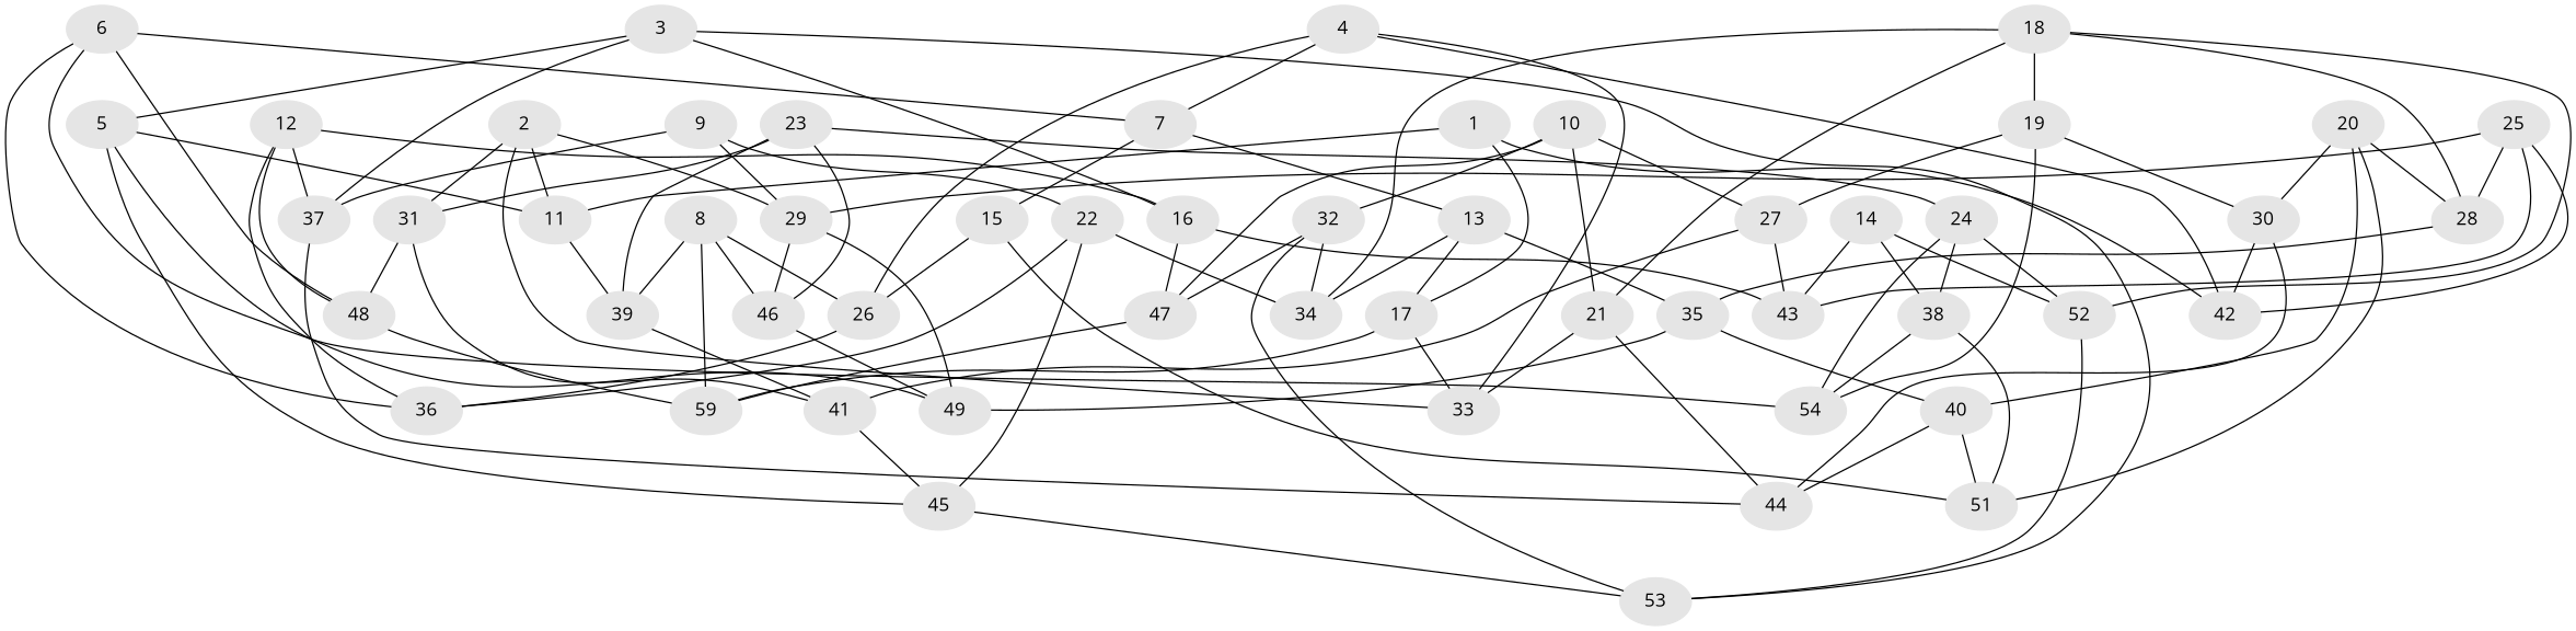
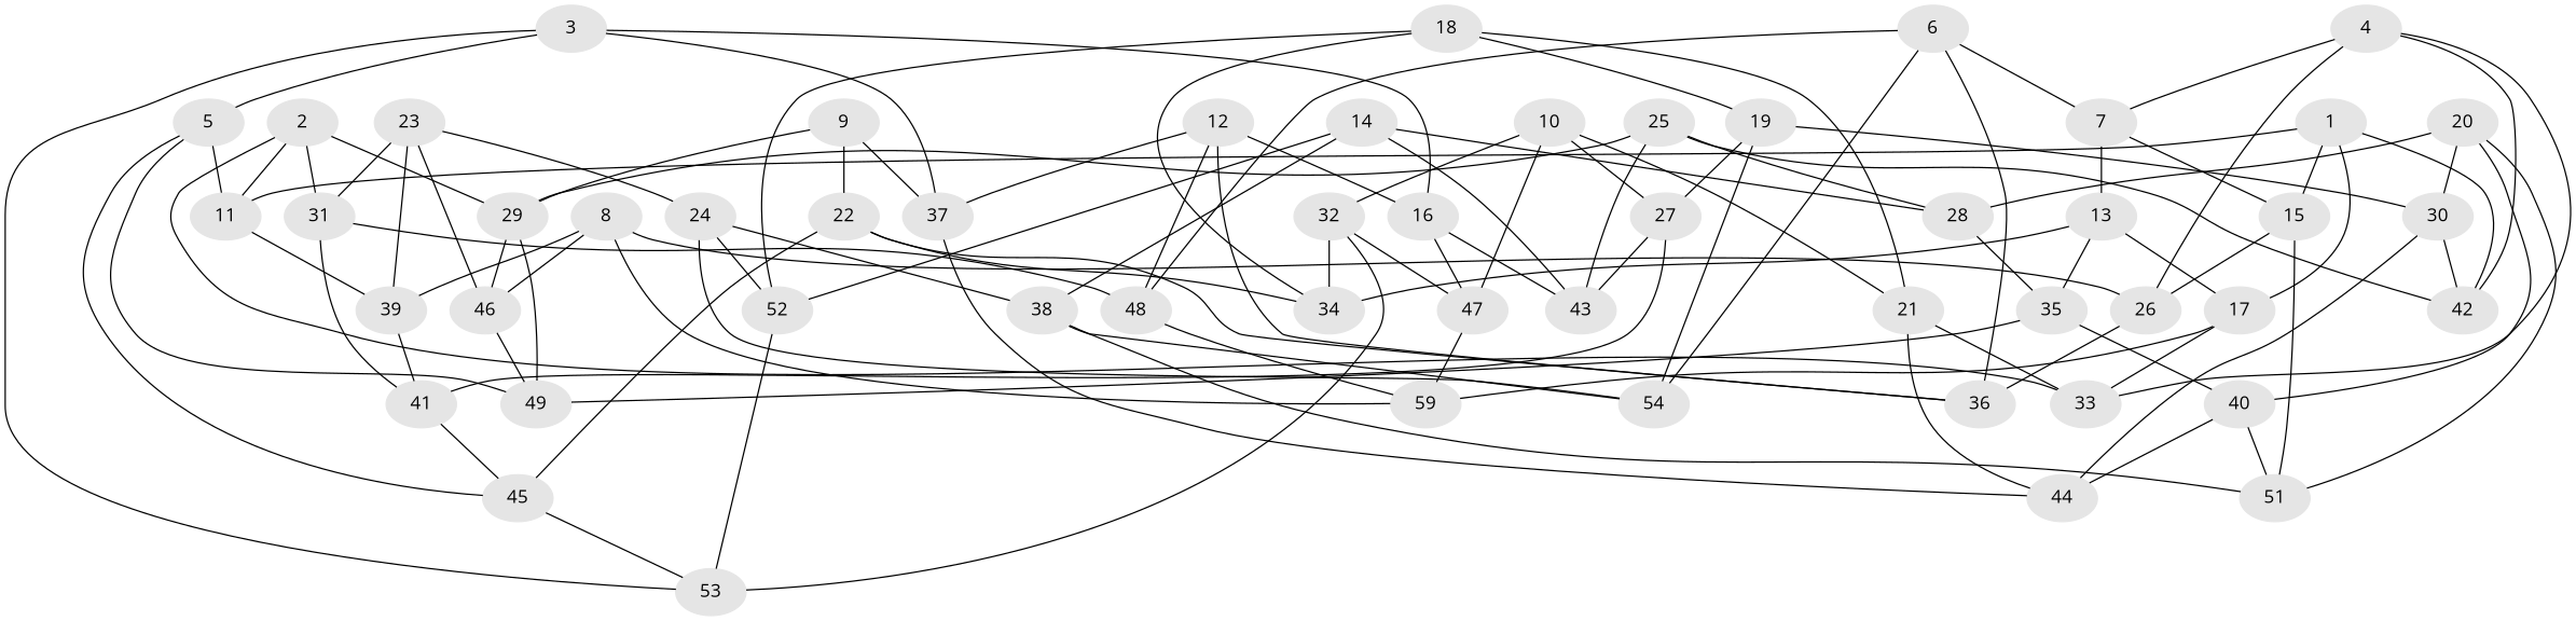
  graph {
    fontname="Open Sans"
    node [color=gray90 fontname="Open Sans" style=filled]
    edge [fontname="Open Sans"]
    1
    11
    15
    17
    42
    39
    26
    51
    33
    n10 [label=59]
    2
    29
    31
    49
    46
    48
    41
    3
    5
    16
    37
    53
    45
    47
    43
    44
    4
    7
    13
    36
    6
    54
    34
    35
    8
    9
    22
    10
    21
    27
    32
    12
    40
    14
    28
    38
    52
    18
    19
    30
    20
    23
    24
    25
    1 -- 11
+   1 -- 15
    1 -- 17
    1 -- 42
    11 -- 39
    15 -- 26
    15 -- 51
    17 -- 33
    17 -- n10
    39 -- 41
    26 -- 36
    2 -- 11
    2 -- 33
    2 -- 29
    2 -- 31
    29 -- 49
    29 -- 46
    31 -- 48
    31 -- 41
    46 -- 49
    48 -- n10
    41 -- 45
    3 -- 5
    3 -- 16
    3 -- 37
    3 -- 53
    5 -- 11
    5 -- 49
    5 -- 45
    16 -- 47
    16 -- 43
    37 -- 44
    45 -- 53
    47 -- n10
    4 -- 42
    4 -- 26
    4 -- 33
    4 -- 7
    7 -- 15
    7 -- 13
    13 -- 17
    13 -- 34
    13 -- 35
    6 -- 48
    6 -- 7
    6 -- 36
    6 -- 54
    35 -- 49
    35 -- 40
    8 -- 39
    8 -- 26
    8 -- n10
    8 -- 46
    9 -- 29
    9 -- 37
    9 -- 22
    22 -- 45
    22 -- 36
    22 -- 34
    10 -- 47
    10 -- 21
    10 -- 27
    10 -- 32
    21 -- 33
    21 -- 44
    27 -- 41
    27 -- 43
    32 -- 53
    32 -- 47
    32 -- 34
    12 -- 48
    12 -- 16
    12 -- 37
    12 -- 36
    40 -- 51
    40 -- 44
    14 -- 43
-   18 -- 28
+   14 -- 28
    14 -- 38
    14 -- 52
    28 -- 35
    38 -- 51
    38 -- 54
    52 -- 53
    18 -- 34
    18 -- 21
    18 -- 52
    18 -- 19
    19 -- 54
    19 -- 27
    19 -- 30
    30 -- 42
    30 -- 44
    20 -- 51
    20 -- 40
    20 -- 28
    20 -- 30
    23 -- 39
    23 -- 31
    23 -- 46
    23 -- 24
    24 -- 54
    24 -- 38
    24 -- 52
    25 -- 42
    25 -- 29
    25 -- 43
    25 -- 28
  }
